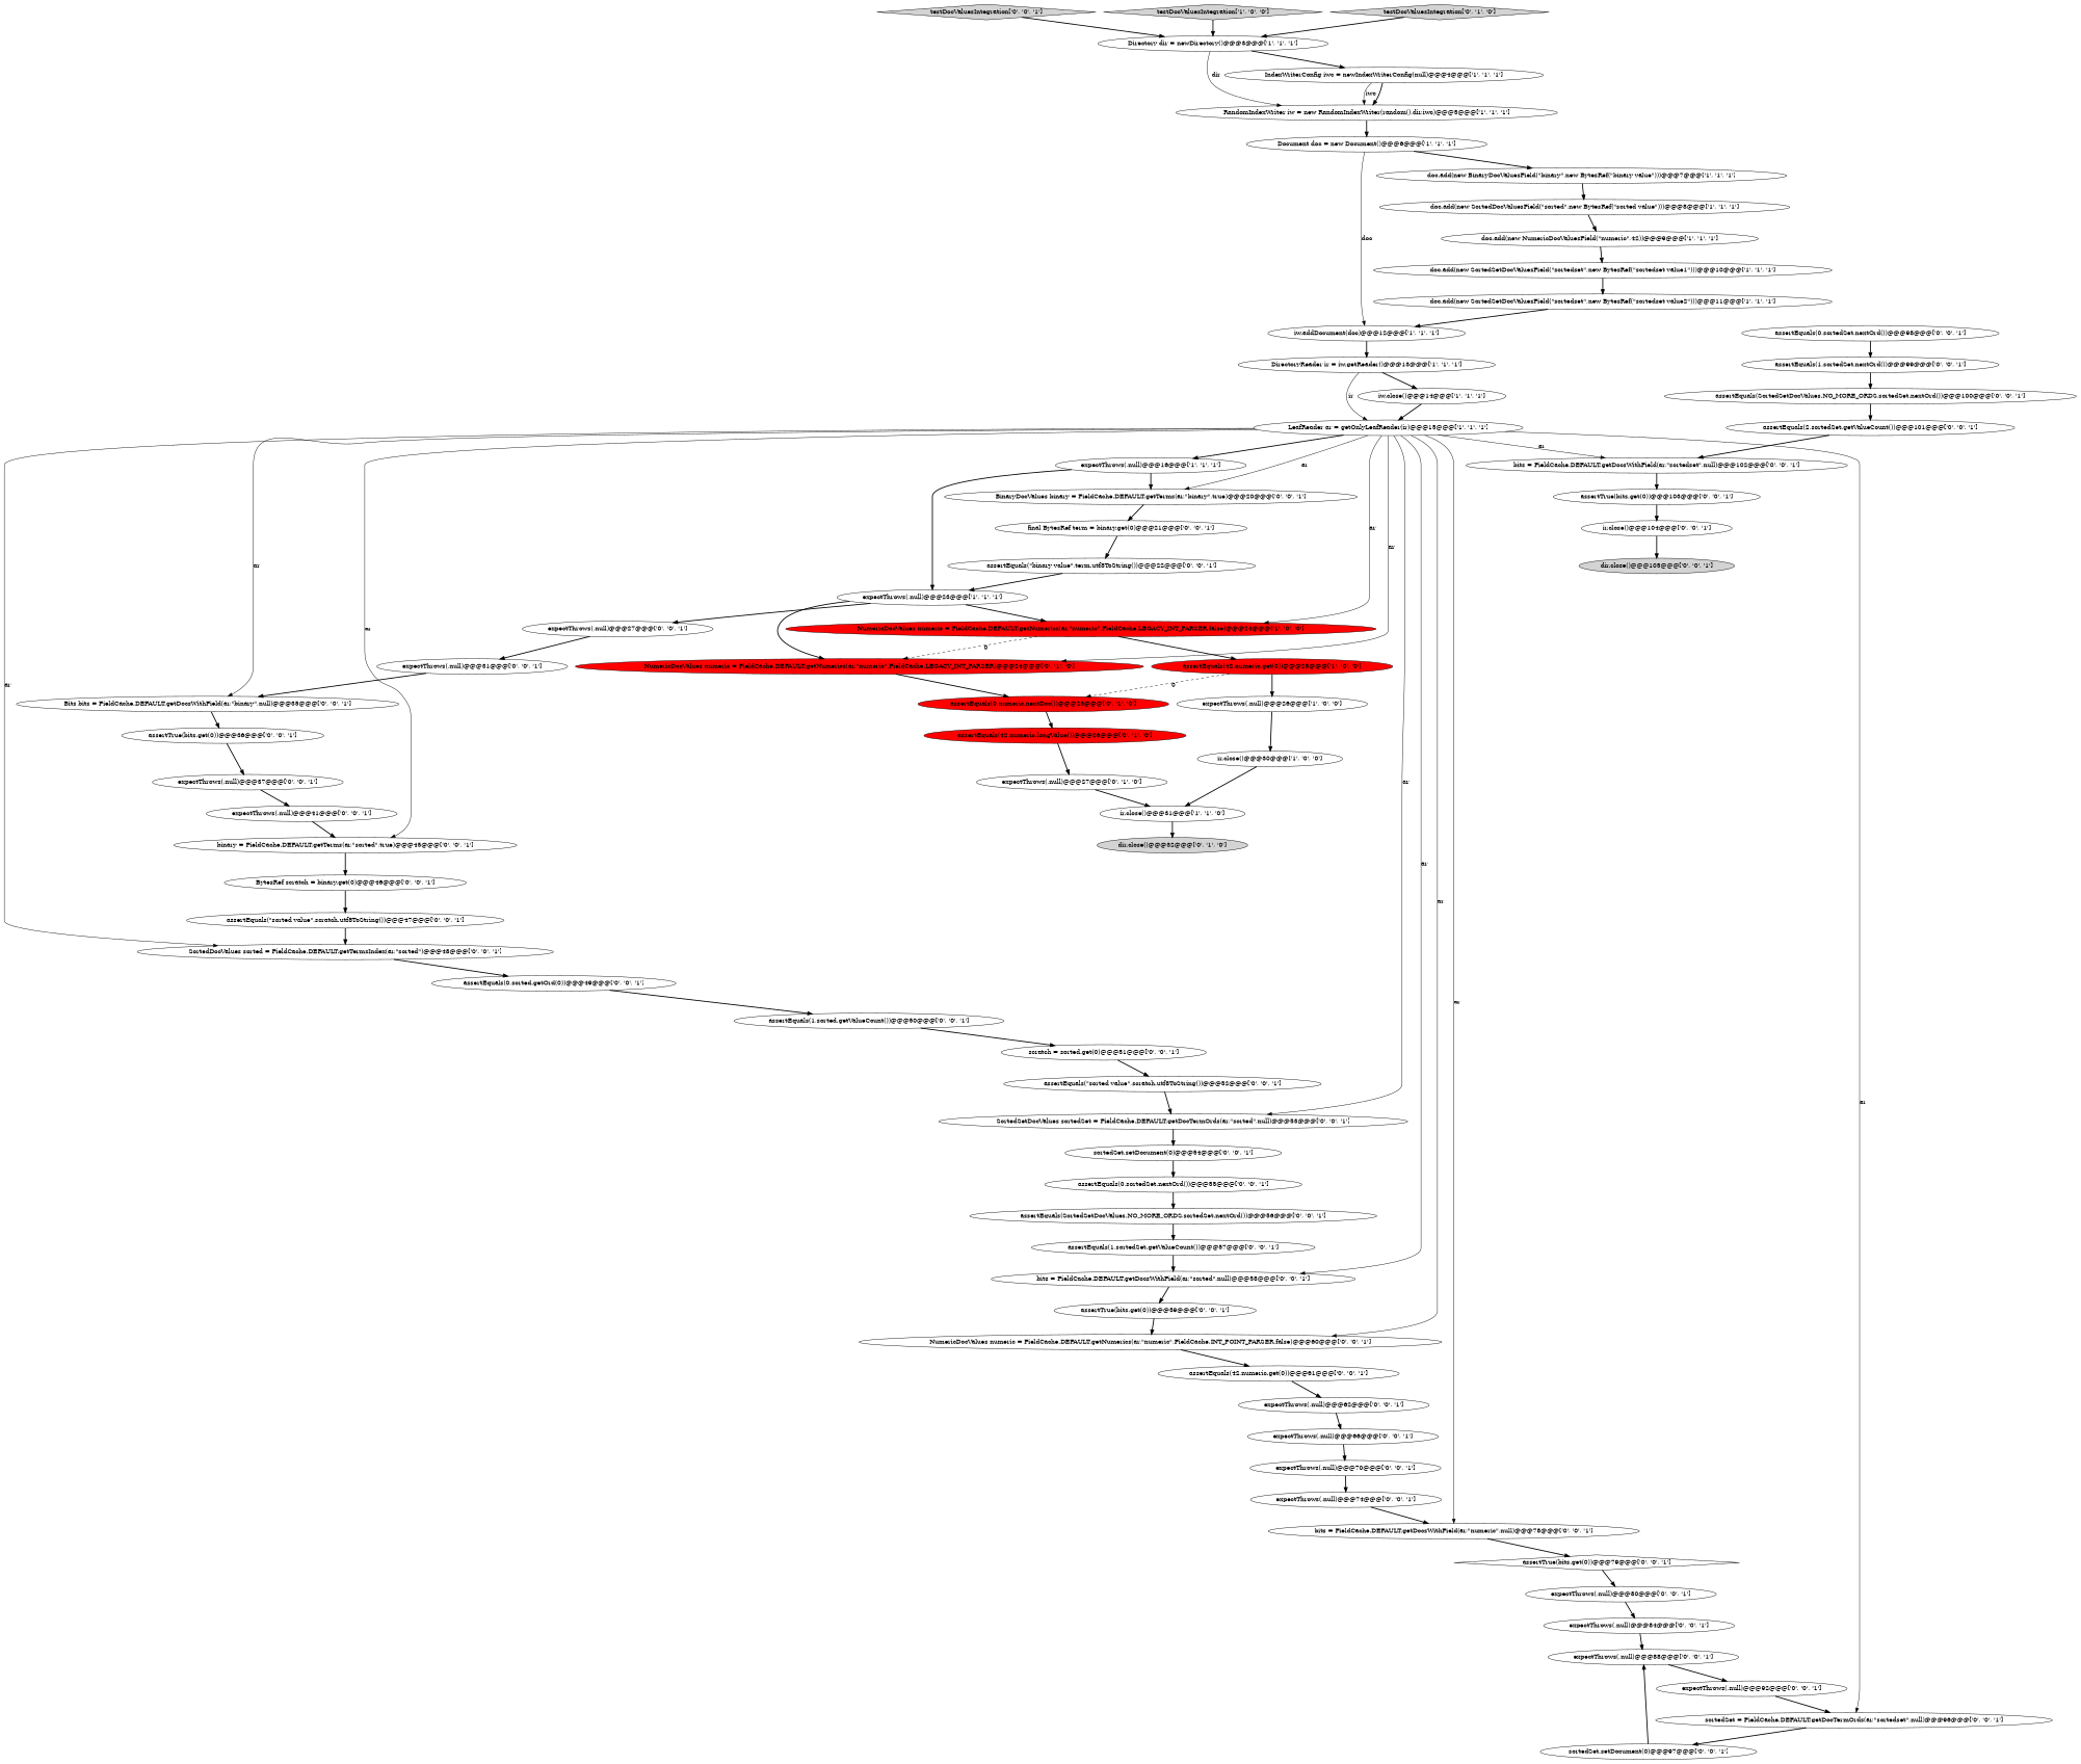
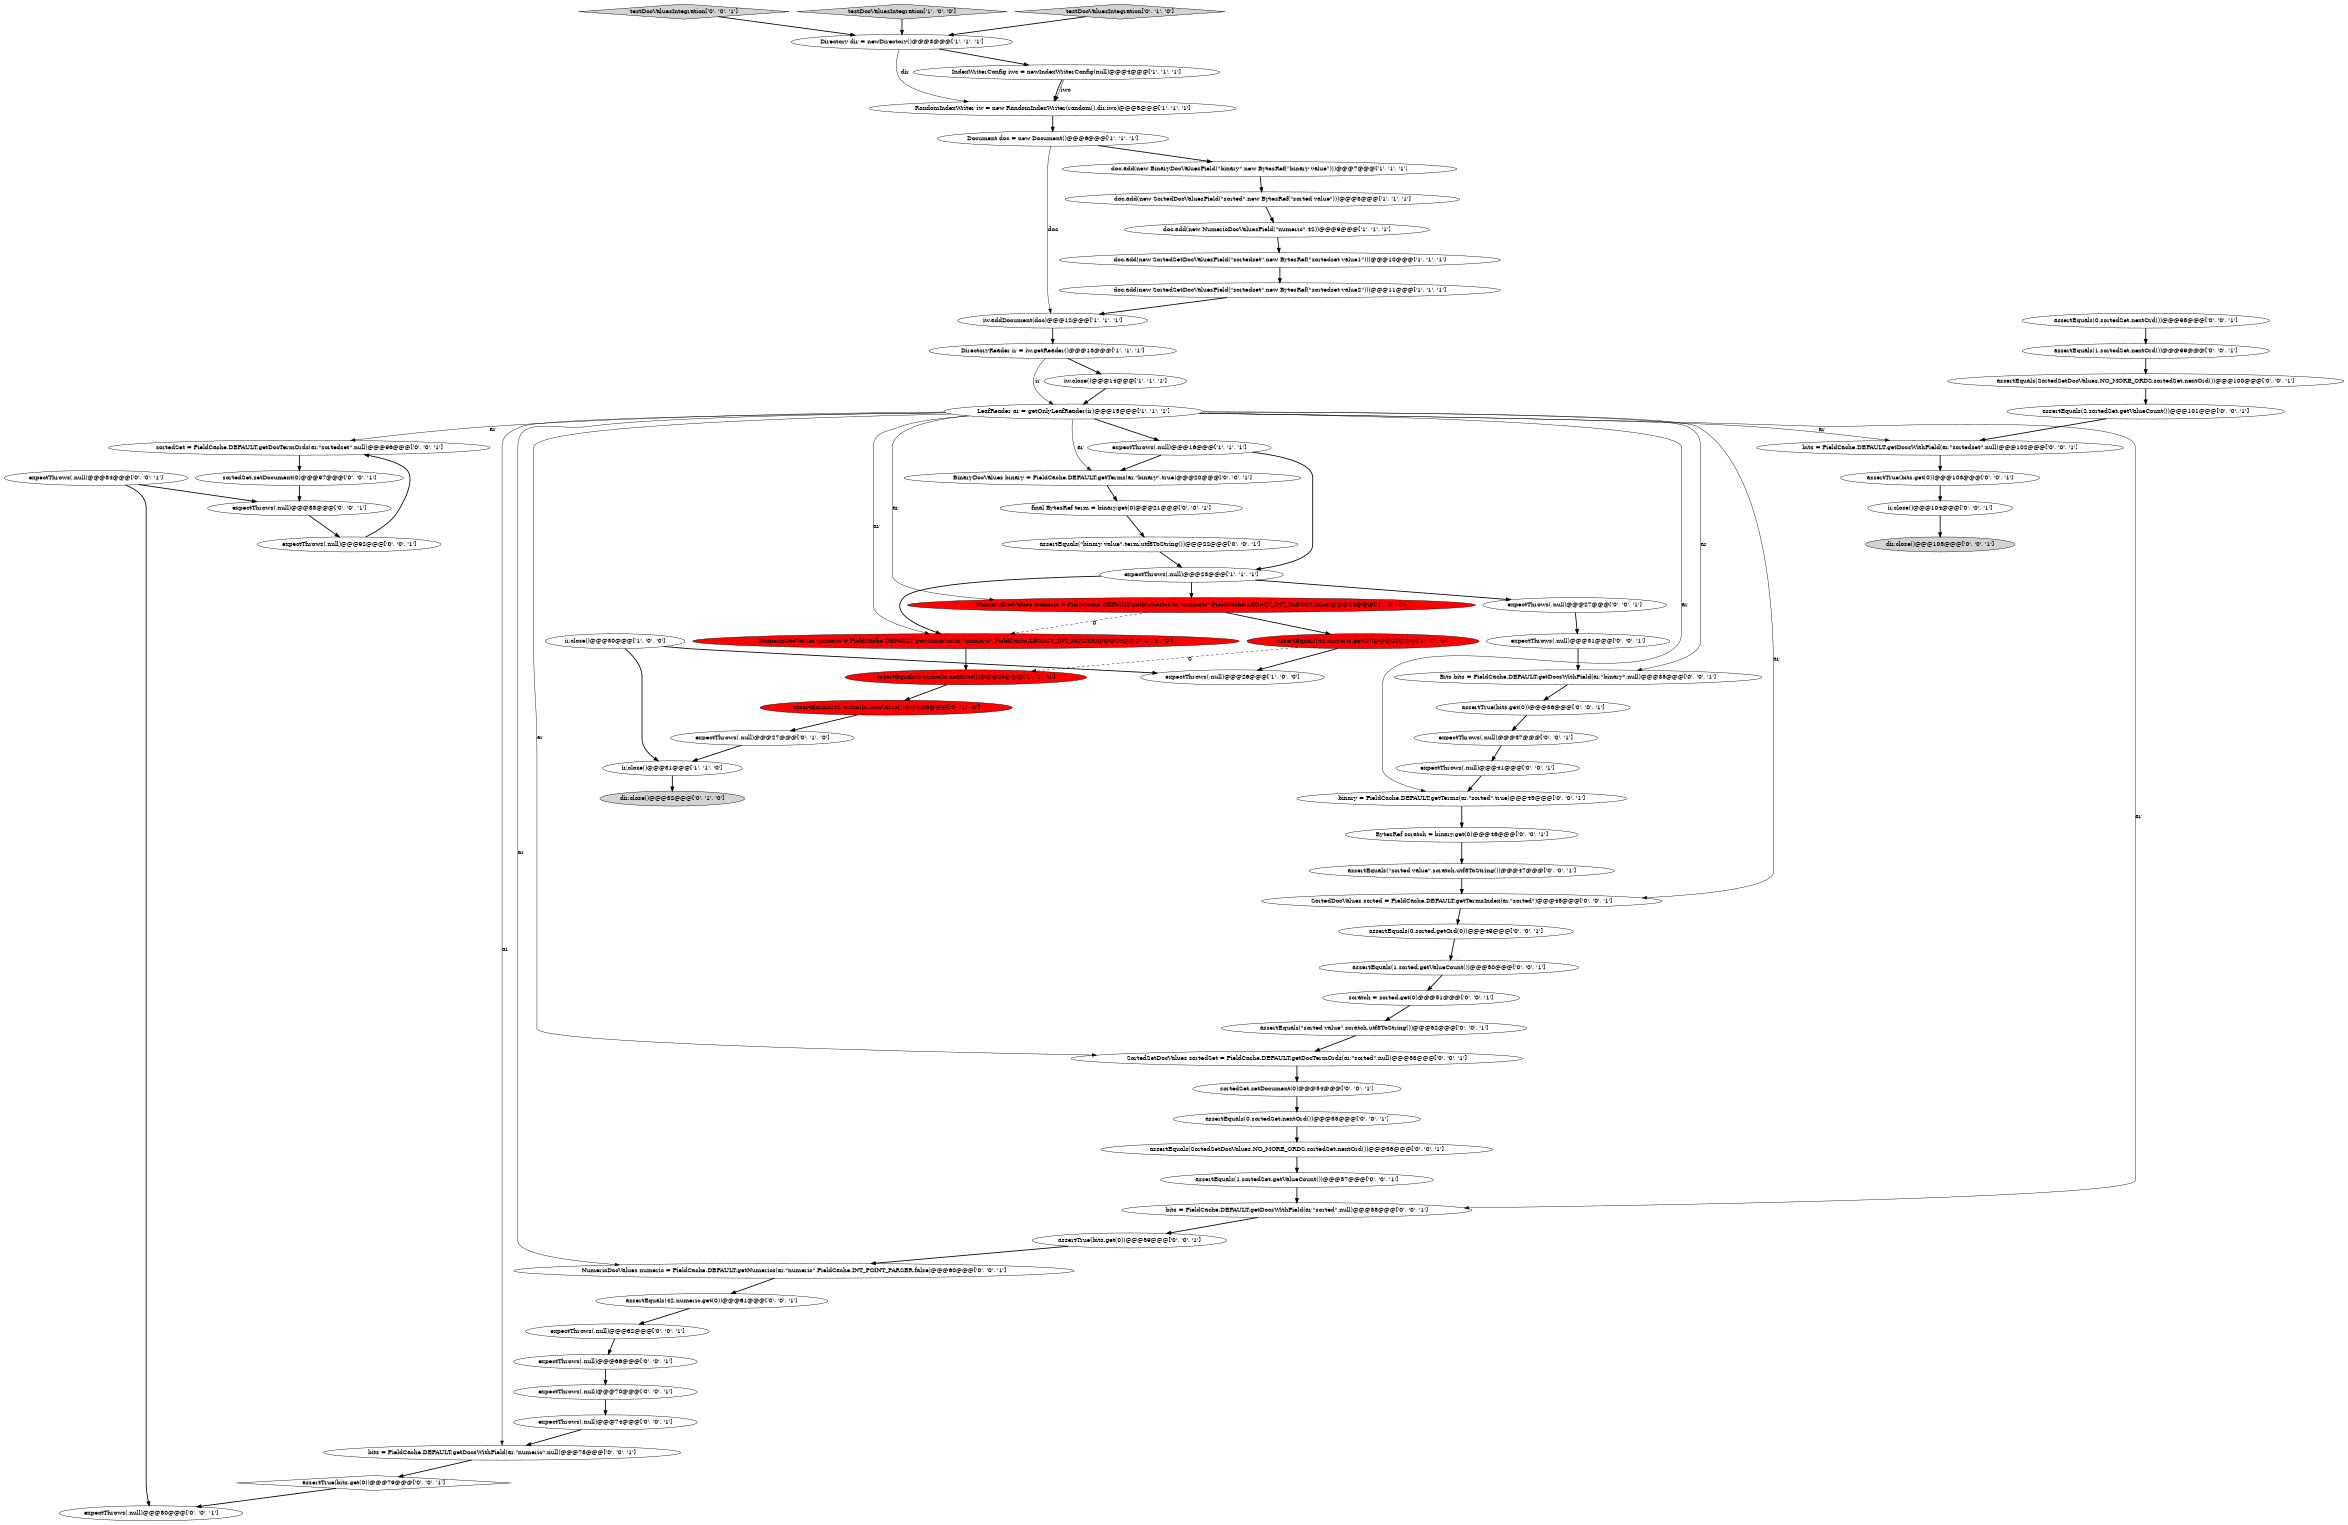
  digraph {
    node [fillcolor=white shape=ellipse style=filled]
    edge [style=bold]
    n1 [label="doc.add(new SortedDocValuesField(\"sorted\",new BytesRef(\"sorted value\")))@@@8@@@['1', '1', '1']"]
    n2 [label="doc.add(new NumericDocValuesField(\"numeric\",42))@@@9@@@['1', '1', '1']"]
    n3 [label="doc.add(new SortedSetDocValuesField(\"sortedset\",new BytesRef(\"sortedset value1\")))@@@10@@@['1', '1', '1']"]
    n4 [label="expectThrows(,null)@@@84@@@['0', '0', '1']"]
    n5 [label="expectThrows(,null)@@@88@@@['0', '0', '1']"]
    n6 [label="expectThrows(,null)@@@92@@@['0', '0', '1']"]
    n7 [label="expectThrows(,null)@@@27@@@['0', '1', '0']"]
    n8 [label="ir.close()@@@31@@@['1', '1', '0']"]
    n9 [fillcolor=lightgray label="dir.close()@@@32@@@['0', '1', '0']"]
    n10 [label="Directory dir = newDirectory()@@@3@@@['1', '1', '1']"]
    n11 [label="RandomIndexWriter iw = new RandomIndexWriter(random(),dir,iwc)@@@5@@@['1', '1', '1']"]
    n12 [label="IndexWriterConfig iwc = newIndexWriterConfig(null)@@@4@@@['1', '1', '1']"]
    n13 [label="Document doc = new Document()@@@6@@@['1', '1', '1']"]
    n14 [label="expectThrows(,null)@@@80@@@['0', '0', '1']"]
    n15 [label="sortedSet.setDocument(0)@@@97@@@['0', '0', '1']"]
    n16 [label="assertEquals(0,sortedSet.nextOrd())@@@98@@@['0', '0', '1']"]
    n17 [label="assertEquals(1,sortedSet.nextOrd())@@@99@@@['0', '0', '1']"]
    n18 [label="assertEquals(SortedSetDocValues.NO_MORE_ORDS,sortedSet.nextOrd())@@@100@@@['0', '0', '1']"]
    n19 [label="assertEquals(2,sortedSet.getValueCount())@@@101@@@['0', '0', '1']"]
    n20 [label="assertTrue(bits.get(0))@@@79@@@['0', '0', '1']" shape=diamond]
    n21 [label="expectThrows(,null)@@@70@@@['0', '0', '1']"]
    n22 [label="expectThrows(,null)@@@74@@@['0', '0', '1']"]
    n23 [label="bits = FieldCache.DEFAULT.getDocsWithField(ar,\"numeric\",null)@@@78@@@['0', '0', '1']"]
    n24 [label="SortedDocValues sorted = FieldCache.DEFAULT.getTermsIndex(ar,\"sorted\")@@@48@@@['0', '0', '1']"]
    n25 [label="assertEquals(0,sorted.getOrd(0))@@@49@@@['0', '0', '1']"]
    n26 [label="assertEquals(1,sorted.getValueCount())@@@50@@@['0', '0', '1']"]
    n27 [label="expectThrows(,null)@@@27@@@['0', '0', '1']"]
    n28 [label="expectThrows(,null)@@@31@@@['0', '0', '1']"]
    n29 [label="Bits bits = FieldCache.DEFAULT.getDocsWithField(ar,\"binary\",null)@@@35@@@['0', '0', '1']"]
    n30 [label="bits = FieldCache.DEFAULT.getDocsWithField(ar,\"sorted\",null)@@@58@@@['0', '0', '1']"]
    n31 [label="assertTrue(bits.get(0))@@@59@@@['0', '0', '1']"]
    n32 [label="NumericDocValues numeric = FieldCache.DEFAULT.getNumerics(ar,\"numeric\",FieldCache.INT_POINT_PARSER,false)@@@60@@@['0', '0', '1']"]
    n33 [label="assertTrue(bits.get(0))@@@103@@@['0', '0', '1']"]
    n34 [label="ir.close()@@@104@@@['0', '0', '1']"]
    n35 [fillcolor=lightgray label="dir.close()@@@105@@@['0', '0', '1']"]
    n36 [label="doc.add(new SortedSetDocValuesField(\"sortedset\",new BytesRef(\"sortedset value2\")))@@@11@@@['1', '1', '1']"]
    n37 [label="iw.addDocument(doc)@@@12@@@['1', '1', '1']"]
    n38 [label="DirectoryReader ir = iw.getReader()@@@13@@@['1', '1', '1']"]
    n39 [label="expectThrows(,null)@@@41@@@['0', '0', '1']"]
    n40 [label="binary = FieldCache.DEFAULT.getTerms(ar,\"sorted\",true)@@@45@@@['0', '0', '1']"]
    n41 [label="BytesRef scratch = binary.get(0)@@@46@@@['0', '0', '1']"]
    n42 [label="assertEquals(\"sorted value\",scratch.utf8ToString())@@@47@@@['0', '0', '1']"]
    n43 [fillcolor=red label="assertEquals(0,numeric.nextDoc())@@@25@@@['0', '1', '0']"]
    n44 [fillcolor=red label="assertEquals(42,numeric.longValue())@@@26@@@['0', '1', '0']"]
    n45 [fillcolor=lightgray label="testDocValuesIntegration['0', '0', '1']" shape=diamond]
    n46 [label="iw.close()@@@14@@@['1', '1', '1']"]
    n47 [label="LeafReader ar = getOnlyLeafReader(ir)@@@15@@@['1', '1', '1']"]
    n48 [label="sortedSet = FieldCache.DEFAULT.getDocTermOrds(ar,\"sortedset\",null)@@@96@@@['0', '0', '1']"]
    n49 [fillcolor=red label="NumericDocValues numeric = FieldCache.DEFAULT.getNumerics(ar,\"numeric\",FieldCache.LEGACY_INT_PARSER,false)@@@24@@@['1', '0', '0']"]
    n50 [fillcolor=red label="NumericDocValues numeric = FieldCache.DEFAULT.getNumerics(ar,\"numeric\",FieldCache.LEGACY_INT_PARSER)@@@24@@@['0', '1', '0']"]
    n51 [label="bits = FieldCache.DEFAULT.getDocsWithField(ar,\"sortedset\",null)@@@102@@@['0', '0', '1']"]
    n52 [label="BinaryDocValues binary = FieldCache.DEFAULT.getTerms(ar,\"binary\",true)@@@20@@@['0', '0', '1']"]
    n53 [label="expectThrows(,null)@@@16@@@['1', '1', '1']"]
    n54 [label="SortedSetDocValues sortedSet = FieldCache.DEFAULT.getDocTermOrds(ar,\"sorted\",null)@@@53@@@['0', '0', '1']"]
    n55 [label="expectThrows(,null)@@@37@@@['0', '0', '1']"]
    n56 [label="expectThrows(,null)@@@23@@@['1', '1', '1']"]
    n57 [fillcolor=red label="assertEquals(42,numeric.get(0))@@@25@@@['1', '0', '0']"]
    n58 [label="assertEquals(\"binary value\",term.utf8ToString())@@@22@@@['0', '0', '1']"]
    n59 [label="assertEquals(42,numeric.get(0))@@@61@@@['0', '0', '1']"]
    n60 [label="expectThrows(,null)@@@26@@@['1', '0', '0']"]
    n61 [label="scratch = sorted.get(0)@@@51@@@['0', '0', '1']"]
    n62 [label="assertEquals(\"sorted value\",scratch.utf8ToString())@@@52@@@['0', '0', '1']"]
    n63 [label="ir.close()@@@30@@@['1', '0', '0']"]
    n64 [label="sortedSet.setDocument(0)@@@54@@@['0', '0', '1']"]
    n65 [label="assertEquals(0,sortedSet.nextOrd())@@@55@@@['0', '0', '1']"]
    n66 [label="assertEquals(SortedSetDocValues.NO_MORE_ORDS,sortedSet.nextOrd())@@@56@@@['0', '0', '1']"]
    n67 [label="final BytesRef term = binary.get(0)@@@21@@@['0', '0', '1']"]
    n68 [label="expectThrows(,null)@@@62@@@['0', '0', '1']"]
    n69 [label="expectThrows(,null)@@@66@@@['0', '0', '1']"]
    n70 [label="assertEquals(1,sortedSet.getValueCount())@@@57@@@['0', '0', '1']"]
    n71 [label="doc.add(new BinaryDocValuesField(\"binary\",new BytesRef(\"binary value\")))@@@7@@@['1', '1', '1']"]
    n72 [label="assertTrue(bits.get(0))@@@36@@@['0', '0', '1']"]
    n73 [fillcolor=lightgray label="testDocValuesIntegration['1', '0', '0']" shape=diamond]
    n74 [fillcolor=lightgray label="testDocValuesIntegration['0', '1', '0']" shape=diamond]
    n1 -> n2
    n2 -> n3
    n3 -> n36
    n4 -> n5
    n5 -> n6
    n6 -> n48
    n7 -> n8
    n8 -> n9
    n10 -> n11 [label=dir style=solid]
    n10 -> n12
    n11 -> n13
    n12 -> n11
    n12 -> n11 [label=iwc style=solid]
    n13 -> n37 [label=doc style=solid]
    n13 -> n71
-   n14 -> n4
+   n4 -> n14
    n15 -> n5
    n16 -> n17
    n17 -> n18
    n18 -> n19
    n19 -> n51
    n20 -> n14
    n21 -> n22
    n22 -> n23
    n23 -> n20
    n24 -> n25
    n25 -> n26
    n26 -> n61
    n27 -> n28
    n28 -> n29
    n29 -> n72
    n30 -> n31
    n31 -> n32
    n32 -> n59
    n33 -> n34
    n34 -> n35
    n36 -> n37
    n37 -> n38
    n38 -> n46
    n38 -> n47 [label=ir style=solid]
    n39 -> n40
    n40 -> n41
    n41 -> n42
    n42 -> n24
    n43 -> n44
    n44 -> n7
    n45 -> n10
    n46 -> n47
    n47 -> n23 [label=ar style=solid]
    n47 -> n24 [label=ar style=solid]
    n47 -> n29 [label=ar style=solid]
    n47 -> n30 [label=ar style=solid]
    n47 -> n32 [label=ar style=solid]
    n47 -> n40 [label=ar style=solid]
    n47 -> n48 [label=ar style=solid]
    n47 -> n49 [label=ar style=solid]
    n47 -> n50 [label=ar style=solid]
    n47 -> n51 [label=ar style=solid]
    n47 -> n52 [label=ar style=solid]
    n47 -> n53
    n47 -> n54 [label=ar style=solid]
    n48 -> n15
    n49 -> n50 [label=0 style=dashed]
    n49 -> n57
    n50 -> n43
    n51 -> n33
    n52 -> n67
    n53 -> n52
    n53 -> n56
    n54 -> n64
    n55 -> n39
    n56 -> n27
    n56 -> n49
    n56 -> n50
    n57 -> n43 [label=0 style=dashed]
    n57 -> n60
    n58 -> n56
    n59 -> n68
-   n60 -> n63
+   n63 -> n60
    n61 -> n62
    n62 -> n54
    n63 -> n8
    n64 -> n65
    n65 -> n66
    n66 -> n70
    n67 -> n58
    n68 -> n69
    n69 -> n21
    n70 -> n30
    n71 -> n1
    n72 -> n55
    n73 -> n10
    n74 -> n10
  }
